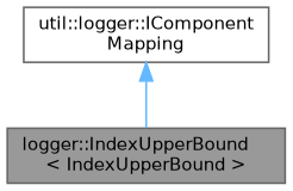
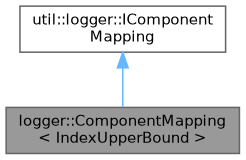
  digraph {
    node [color=gray40 fontname=Helvetica fontsize=10 shape=box style=filled]
-   n1 [fillcolor=grey60 fontcolor=black height=0.2 label="logger::IndexUpperBound\l\< IndexUpperBound \>" width=0.4]
+   n1 [fillcolor=grey60 fontcolor=black height=0.2 label="logger::ComponentMapping\l\< IndexUpperBound \>" width=0.4]
    n2 [fillcolor=white height=0.2 label="util::logger::IComponent\lMapping" width=0.4]
    n2 -> n1 [color=steelblue1 dir=back fontname=Helvetica fontsize=10 labelfontname=Helvetica labelfontsize=10 style=solid]
  }
